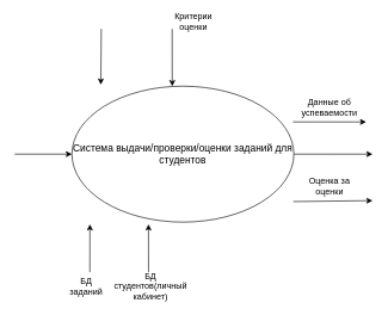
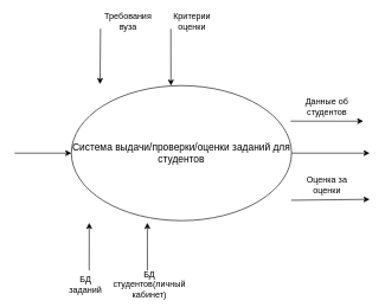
  <mxCell id="0" />
  <mxCell id="1" parent="0" />
  <mxCell id="2" style="edgeStyle=orthogonalEdgeStyle;rounded=0;orthogonalLoop=1;jettySize=auto;html=1;" edge="1" parent="1" source="3"><mxGeometry relative="1" as="geometry"><mxPoint x="520" y="215" as="targetPoint" /></mxGeometry></mxCell>
  <mxCell id="3" value="&lt;span id=&quot;docs-internal-guid-64730f6f-7fff-f685-0d6b-c4d00d496335&quot;&gt;&lt;span&gt;&lt;font style=&quot;font-size: 14px&quot;&gt;Система выдачи/проверки/оценки заданий для студентов&lt;/font&gt;&lt;/span&gt;&lt;/span&gt;" style="ellipse;whiteSpace=wrap;html=1;fontStyle=0;" vertex="1" parent="1"><mxGeometry x="100" y="120" width="310" height="190" as="geometry" /></mxCell>
  <mxCell id="4" value="" style="endArrow=classic;html=1;entryX=0;entryY=0.5;entryDx=0;entryDy=0;fontStyle=0" edge="1" parent="1" target="3"><mxGeometry width="50" height="50" relative="1" as="geometry"><mxPoint x="20" y="215" as="sourcePoint" /><mxPoint x="160" y="350" as="targetPoint" /></mxGeometry></mxCell>
  <mxCell id="5" value="БД заданий" style="text;html=1;strokeColor=none;fillColor=none;align=center;verticalAlign=middle;whiteSpace=wrap;rounded=0;" vertex="1" parent="1"><mxGeometry x="100" y="390" width="40" height="20" as="geometry" /></mxCell>
  <mxCell id="6" value="БД студентов(личный кабинет)" style="text;html=1;strokeColor=none;fillColor=none;align=center;verticalAlign=middle;whiteSpace=wrap;rounded=0;" vertex="1" parent="1"><mxGeometry x="190" y="390" width="40" height="20" as="geometry" /></mxCell>
  <mxCell id="7" value="" style="endArrow=classic;html=1;entryX=0.13;entryY=-0.011;entryDx=0;entryDy=0;entryPerimeter=0;" edge="1" parent="1" target="3"><mxGeometry width="50" height="50" relative="1" as="geometry"><mxPoint x="141" y="40" as="sourcePoint" /><mxPoint x="143" y="100" as="targetPoint" /></mxGeometry></mxCell>
  <mxCell id="8" value="" style="endArrow=classic;html=1;entryX=0.081;entryY=1.016;entryDx=0;entryDy=0;entryPerimeter=0;" edge="1" parent="1" target="3"><mxGeometry width="50" height="50" relative="1" as="geometry"><mxPoint x="125" y="380" as="sourcePoint" /><mxPoint x="60" y="430" as="targetPoint" /></mxGeometry></mxCell>
  <mxCell id="9" value="" style="endArrow=classic;html=1;entryX=0.345;entryY=1.016;entryDx=0;entryDy=0;entryPerimeter=0;" edge="1" parent="1" target="3"><mxGeometry width="50" height="50" relative="1" as="geometry"><mxPoint x="207" y="380" as="sourcePoint" /><mxPoint x="60" y="430" as="targetPoint" /></mxGeometry></mxCell>
+ <mxCell id="10" value="Требования вуза" style="text;html=1;strokeColor=none;fillColor=none;align=center;verticalAlign=middle;whiteSpace=wrap;rounded=0;" vertex="1" parent="1"><mxGeometry x="160" y="20" width="40" height="20" as="geometry" /></mxCell>
  <mxCell id="11" value="" style="endArrow=classic;html=1;exitX=0.998;exitY=0.849;exitDx=0;exitDy=0;exitPerimeter=0;" edge="1" parent="1" source="3"><mxGeometry width="50" height="50" relative="1" as="geometry"><mxPoint x="430" y="280" as="sourcePoint" /><mxPoint x="520" y="280" as="targetPoint" /></mxGeometry></mxCell>
- <mxCell id="12" value="Данные об успеваемости" style="text;html=1;strokeColor=none;fillColor=none;align=center;verticalAlign=middle;whiteSpace=wrap;rounded=0;" vertex="1" parent="1"><mxGeometry x="420" y="140" width="80" height="20" as="geometry" /></mxCell>
+ <mxCell id="12" value="Данные об студентов" style="text;html=1;strokeColor=none;fillColor=none;align=center;verticalAlign=middle;whiteSpace=wrap;rounded=0;" vertex="1" parent="1"><mxGeometry x="420" y="140" width="80" height="20" as="geometry" /></mxCell>
  <mxCell id="13" value="Оценка за оценки" style="text;html=1;strokeColor=none;fillColor=none;align=center;verticalAlign=middle;whiteSpace=wrap;rounded=0;" vertex="1" parent="1"><mxGeometry x="420" y="250" width="80" height="20" as="geometry" /></mxCell>
  <mxCell id="14" value="" style="endArrow=classic;html=1;exitX=0.996;exitY=0.263;exitDx=0;exitDy=0;exitPerimeter=0;" edge="1" parent="1" source="3"><mxGeometry width="50" height="50" relative="1" as="geometry"><mxPoint x="430" y="170" as="sourcePoint" /><mxPoint x="511" y="170" as="targetPoint" /></mxGeometry></mxCell>
  <mxCell id="15" value="" style="endArrow=classic;html=1;entryX=0.452;entryY=0;entryDx=0;entryDy=0;entryPerimeter=0;" edge="1" parent="1" target="3"><mxGeometry width="50" height="50" relative="1" as="geometry"><mxPoint x="240" y="40" as="sourcePoint" /><mxPoint x="160" y="430" as="targetPoint" /></mxGeometry></mxCell>
  <mxCell id="16" value="Критерии оценки" style="text;html=1;strokeColor=none;fillColor=none;align=center;verticalAlign=middle;whiteSpace=wrap;rounded=0;" vertex="1" parent="1"><mxGeometry x="250" y="20" width="40" height="20" as="geometry" /></mxCell>
